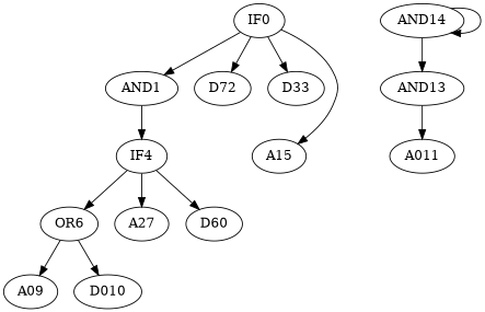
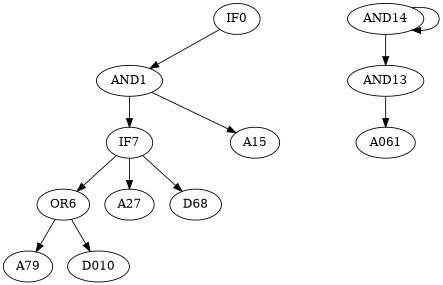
  digraph {
    IF0
    AND1
-   D72
-   D33
-   IF4
+   IF4 [label=IF7]
    A15
    OR6
    A27
-   D68 [label=D60]
-   A09
+   D68
+   A09 [label=A79]
    D010
    AND13
-   A011
+   A011 [label=A061]
    AND14
    IF0 -> AND1
-   IF0 -> D72
-   IF0 -> D33
    AND1 -> IF4
-   IF0 -> A15
+   AND1 -> A15
    IF4 -> OR6
    IF4 -> A27
    IF4 -> D68
    OR6 -> A09
    OR6 -> D010
    AND13 -> A011
    AND14 -> AND13
    AND14 -> AND14
  }
